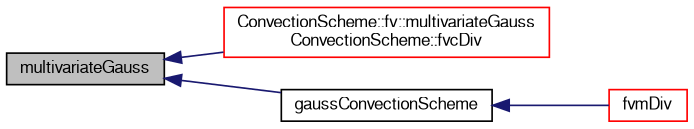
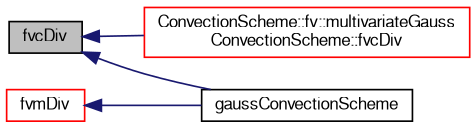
  digraph {
    rankdir=LR
    node [color=black fontname=FreeSans fontsize=10 shape=record]
    edge [color=midnightblue dir=back fontname=FreeSans fontsize=10 labelfontname=FreeSans labelfontsize=10 style=solid]
-   n1 [fillcolor=grey75 fontcolor=black height=0.2 label=multivariateGauss style=filled width=0.4]
+   n1 [fillcolor=grey75 fontcolor=black height=0.2 label=fvcDiv style=filled width=0.4]
    n2 [color=red height=0.2 label="ConvectionScheme::fv::multivariateGauss\lConvectionScheme::fvcDiv" width=0.4]
    n3 [height=0.2 label=gaussConvectionScheme width=0.4]
    n4 [color=red height=0.2 label=fvmDiv width=0.4]
    n1 -> n2
    n1 -> n3
-   n3 -> n4
+   n4 -> n3
  }
